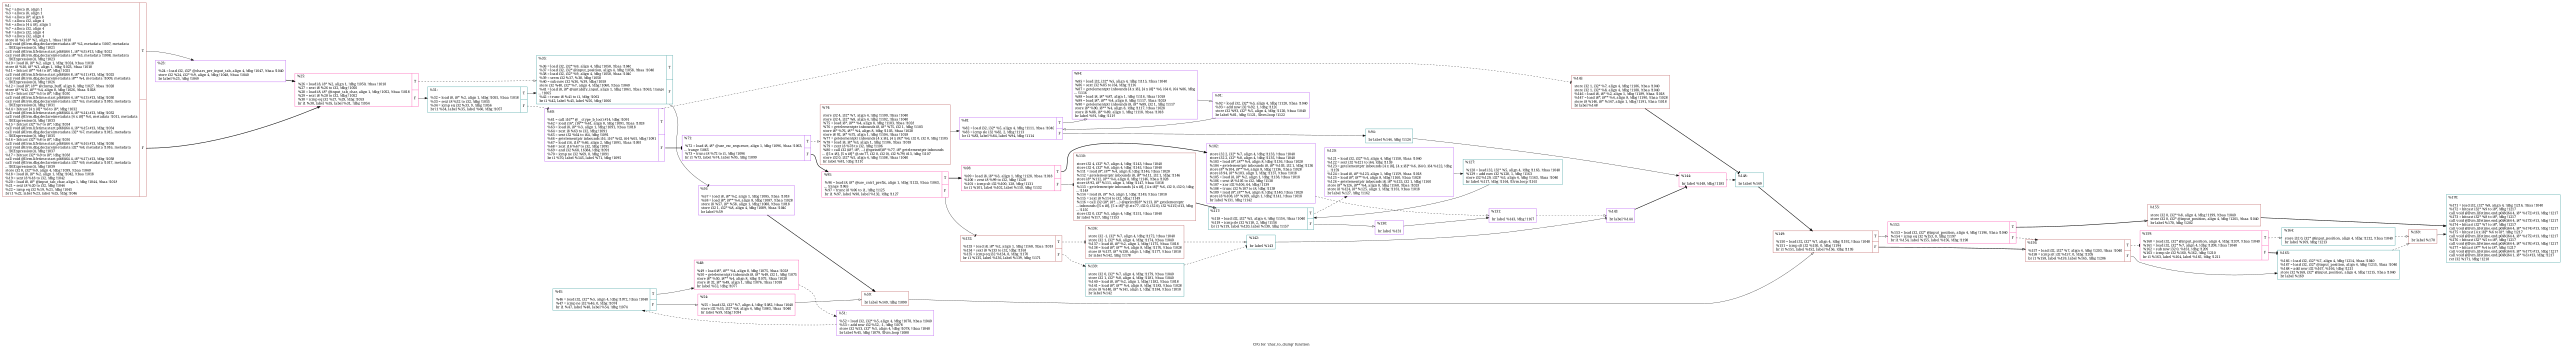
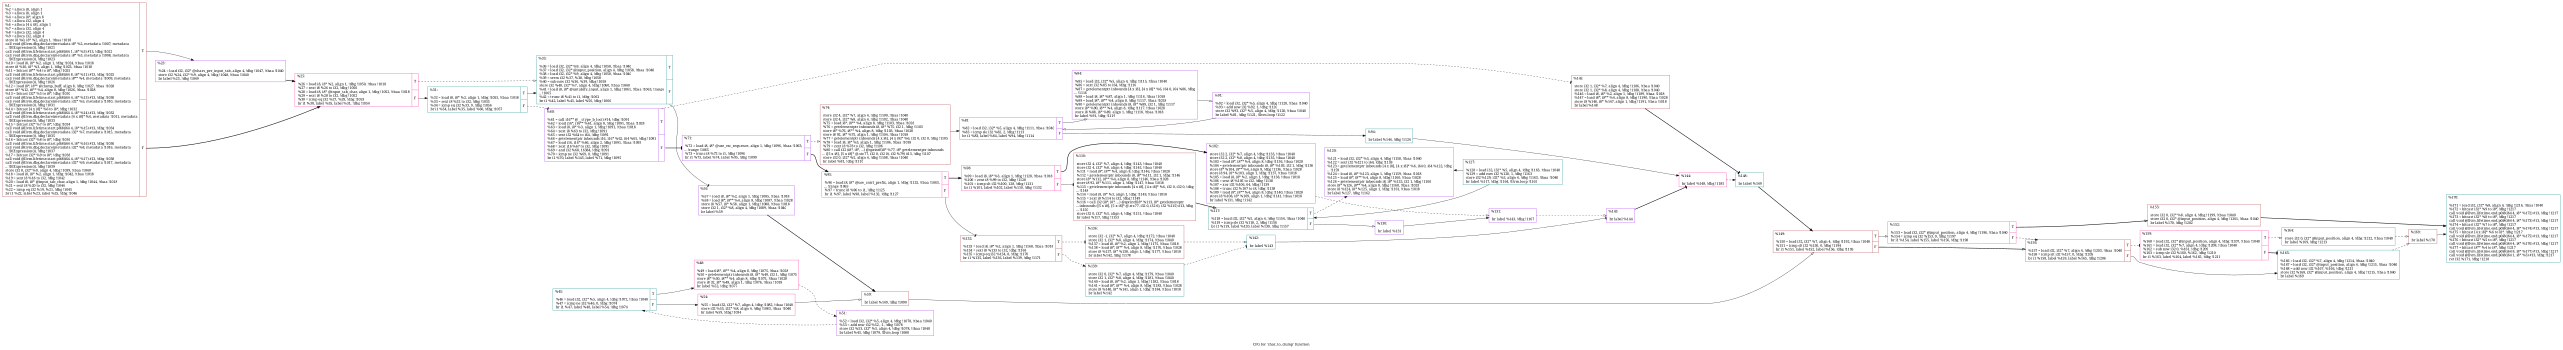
  digraph {
    fontname="Noto Serif"
    label="CFG for 'char_to_clump' function"
    rankdir=LR
    node [color=purple fontname="Noto Serif" shape=record]
    edge [arrowhead=normal fontname="Noto Serif" style=solid]
    n1 [color=brown label="{%1:\l  %2 = alloca i8, align 1\l  %3 = alloca i8, align 1\l  %4 = alloca i8*, align 8\l  %5 = alloca i32, align 4\l  %6 = alloca [4 x i8], align 1\l  %7 = alloca i32, align 4\l  %8 = alloca i32, align 4\l  %9 = alloca i32, align 4\l  store i8 %0, i8* %2, align 1, !tbaa !1018\l  call void @llvm.dbg.declare(metadata i8* %2, metadata !1007, metadata\l... !DIExpression()), !dbg !1021\l  call void @llvm.lifetime.start.p0i8(i64 1, i8* %3) #13, !dbg !1022\l  call void @llvm.dbg.declare(metadata i8* %3, metadata !1008, metadata\l... !DIExpression()), !dbg !1023\l  %10 = load i8, i8* %2, align 1, !dbg !1024, !tbaa !1018\l  store i8 %10, i8* %3, align 1, !dbg !1023, !tbaa !1018\l  %11 = bitcast i8** %4 to i8*, !dbg !1025\l  call void @llvm.lifetime.start.p0i8(i64 8, i8* %11) #13, !dbg !1025\l  call void @llvm.dbg.declare(metadata i8** %4, metadata !1009, metadata\l... !DIExpression()), !dbg !1026\l  %12 = load i8*, i8** @clump_buff, align 8, !dbg !1027, !tbaa !1028\l  store i8* %12, i8** %4, align 8, !dbg !1026, !tbaa !1028\l  %13 = bitcast i32* %5 to i8*, !dbg !1030\l  call void @llvm.lifetime.start.p0i8(i64 4, i8* %13) #13, !dbg !1030\l  call void @llvm.dbg.declare(metadata i32* %5, metadata !1010, metadata\l... !DIExpression()), !dbg !1031\l  %14 = bitcast [4 x i8]* %6 to i8*, !dbg !1032\l  call void @llvm.lifetime.start.p0i8(i64 4, i8* %14) #13, !dbg !1032\l  call void @llvm.dbg.declare(metadata [4 x i8]* %6, metadata !1011, metadata\l... !DIExpression()), !dbg !1033\l  %15 = bitcast i32* %7 to i8*, !dbg !1034\l  call void @llvm.lifetime.start.p0i8(i64 4, i8* %15) #13, !dbg !1034\l  call void @llvm.dbg.declare(metadata i32* %7, metadata !1015, metadata\l... !DIExpression()), !dbg !1035\l  %16 = bitcast i32* %8 to i8*, !dbg !1036\l  call void @llvm.lifetime.start.p0i8(i64 4, i8* %16) #13, !dbg !1036\l  call void @llvm.dbg.declare(metadata i32* %8, metadata !1016, metadata\l... !DIExpression()), !dbg !1037\l  %17 = bitcast i32* %9 to i8*, !dbg !1038\l  call void @llvm.lifetime.start.p0i8(i64 4, i8* %17) #13, !dbg !1038\l  call void @llvm.dbg.declare(metadata i32* %9, metadata !1017, metadata\l... !DIExpression()), !dbg !1039\l  store i32 8, i32* %9, align 4, !dbg !1039, !tbaa !1040\l  %18 = load i8, i8* %2, align 1, !dbg !1042, !tbaa !1018\l  %19 = sext i8 %18 to i32, !dbg !1042\l  %20 = load i8, i8* @input_tab_char, align 1, !dbg !1044, !tbaa !1018\l  %21 = sext i8 %20 to i32, !dbg !1044\l  %22 = icmp eq i32 %19, %21, !dbg !1045\l  br i1 %22, label %23, label %25, !dbg !1046\l|{<s0>T|<s1>F}}"]
    n2 [label="{%23:\l\l  %24 = load i32, i32* @chars_per_input_tab, align 4, !dbg !1047, !tbaa !1040\l  store i32 %24, i32* %9, align 4, !dbg !1048, !tbaa !1040\l  br label %25, !dbg !1049\l}"]
    n3 [color=deeppink label="{%25:\l\l  %26 = load i8, i8* %2, align 1, !dbg !1050, !tbaa !1018\l  %27 = sext i8 %26 to i32, !dbg !1050\l  %28 = load i8, i8* @input_tab_char, align 1, !dbg !1052, !tbaa !1018\l  %29 = sext i8 %28 to i32, !dbg !1052\l  %30 = icmp eq i32 %27, %29, !dbg !1053\l  br i1 %30, label %35, label %31, !dbg !1054\l|{<s0>T|<s1>F}}"]
    n4 [color=teal label="{%35:\l\l  %36 = load i32, i32* %9, align 4, !dbg !1058, !tbaa !1040\l  %37 = load i32, i32* @input_position, align 4, !dbg !1058, !tbaa !1040\l  %38 = load i32, i32* %9, align 4, !dbg !1058, !tbaa !1040\l  %39 = srem i32 %37, %38, !dbg !1058\l  %40 = sub nsw i32 %36, %39, !dbg !1058\l  store i32 %40, i32* %7, align 4, !dbg !1060, !tbaa !1040\l  %41 = load i8, i8* @untabify_input, align 1, !dbg !1061, !tbaa !1063, !range\l... !1065\l  %42 = trunc i8 %41 to i1, !dbg !1061\l  br i1 %42, label %43, label %56, !dbg !1066\l|{<s0>T|<s1>F}}"]
    n5 [color=teal label="{%31:\l\l  %32 = load i8, i8* %2, align 1, !dbg !1055, !tbaa !1018\l  %33 = sext i8 %32 to i32, !dbg !1055\l  %34 = icmp eq i32 %33, 9, !dbg !1056\l  br i1 %34, label %35, label %60, !dbg !1057\l|{<s0>T|<s1>F}}"]
    n6 [label="{%56:\l\l  %57 = load i8, i8* %2, align 1, !dbg !1085, !tbaa !1018\l  %58 = load i8*, i8** %4, align 8, !dbg !1087, !tbaa !1028\l  store i8 %57, i8* %58, align 1, !dbg !1088, !tbaa !1018\l  store i32 1, i32* %8, align 4, !dbg !1089, !tbaa !1040\l  br label %59\l}"]
    n7 [label="{%60:\l\l  %61 = call i16** @__ctype_b_loc() #14, !dbg !1091\l  %62 = load i16*, i16** %61, align 8, !dbg !1091, !tbaa !1028\l  %63 = load i8, i8* %3, align 1, !dbg !1091, !tbaa !1018\l  %64 = zext i8 %63 to i32, !dbg !1091\l  %65 = sext i32 %64 to i64, !dbg !1091\l  %66 = getelementptr inbounds i16, i16* %62, i64 %65, !dbg !1091\l  %67 = load i16, i16* %66, align 2, !dbg !1091, !tbaa !1093\l  %68 = zext i16 %67 to i32, !dbg !1091\l  %69 = and i32 %68, 16384, !dbg !1091\l  %70 = icmp ne i32 %69, 0, !dbg !1091\l  br i1 %70, label %145, label %71, !dbg !1095\l|{<s0>T|<s1>F}}"]
    n8 [color=brown label="{%59:\l\l  br label %149, !dbg !1090\l}"]
    n9 [color=brown label="{%145:\l\l  store i32 1, i32* %7, align 4, !dbg !1186, !tbaa !1040\l  store i32 1, i32* %8, align 4, !dbg !1188, !tbaa !1040\l  %146 = load i8, i8* %2, align 1, !dbg !1189, !tbaa !1018\l  %147 = load i8*, i8** %4, align 8, !dbg !1190, !tbaa !1028\l  store i8 %146, i8* %147, align 1, !dbg !1191, !tbaa !1018\l  br label %148\l}"]
    n10 [label="{%71:\l\l  %72 = load i8, i8* @use_esc_sequence, align 1, !dbg !1096, !tbaa !1063,\l... !range !1065\l  %73 = trunc i8 %72 to i1, !dbg !1096\l  br i1 %73, label %74, label %95, !dbg !1099\l|{<s0>T|<s1>F}}"]
    n11 [color=teal label="{%148:\l\l  br label %149\l}"]
    n12 [color=brown label="{%74:\l\l  store i32 4, i32* %7, align 4, !dbg !1100, !tbaa !1040\l  store i32 4, i32* %8, align 4, !dbg !1102, !tbaa !1040\l  %75 = load i8*, i8** %4, align 8, !dbg !1103, !tbaa !1028\l  %76 = getelementptr inbounds i8, i8* %75, i32 1, !dbg !1103\l  store i8* %76, i8** %4, align 8, !dbg !1103, !tbaa !1028\l  store i8 92, i8* %75, align 1, !dbg !1104, !tbaa !1018\l  %77 = getelementptr inbounds [4 x i8], [4 x i8]* %6, i32 0, i32 0, !dbg !1105\l  %78 = load i8, i8* %3, align 1, !dbg !1106, !tbaa !1018\l  %79 = zext i8 %78 to i32, !dbg !1106\l  %80 = call i32 (i8*, i8*, ...) @sprintf(i8* %77, i8* getelementptr inbounds\l... ([5 x i8], [5 x i8]* @.str.77, i32 0, i32 0), i32 %79) #13, !dbg !1107\l  store i32 0, i32* %5, align 4, !dbg !1108, !tbaa !1040\l  br label %81, !dbg !1110\l}"]
    n13 [color=deeppink label="{%95:\l\l  %96 = load i8, i8* @use_cntrl_prefix, align 1, !dbg !1125, !tbaa !1063,\l... !range !1065\l  %97 = trunc i8 %96 to i1, !dbg !1125\l  br i1 %97, label %98, label %132, !dbg !1127\l|{<s0>T|<s1>F}}"]
    n14 [color=teal label="{%45:\l\l  %46 = load i32, i32* %5, align 4, !dbg !1072, !tbaa !1040\l  %47 = icmp ne i32 %46, 0, !dbg !1074\l  br i1 %47, label %48, label %54, !dbg !1074\l|{<s0>T|<s1>F}}"]
    n15 [color=deeppink label="{%48:\l\l  %49 = load i8*, i8** %4, align 8, !dbg !1075, !tbaa !1028\l  %50 = getelementptr inbounds i8, i8* %49, i32 1, !dbg !1075\l  store i8* %50, i8** %4, align 8, !dbg !1075, !tbaa !1028\l  store i8 32, i8* %49, align 1, !dbg !1076, !tbaa !1018\l  br label %52, !dbg !1077\l}"]
    n16 [color=deeppink label="{%54:\l\l  %55 = load i32, i32* %7, align 4, !dbg !1082, !tbaa !1040\l  store i32 %55, i32* %8, align 4, !dbg !1083, !tbaa !1040\l  br label %59, !dbg !1034\l}"]
    n17 [color=brown label="{%149:\l\l  %150 = load i32, i32* %7, align 4, !dbg !1192, !tbaa !1040\l  %151 = icmp slt i32 %150, 0, !dbg !1194\l  br i1 %151, label %152, label %156, !dbg !1195\l|{<s0>T|<s1>F}}"]
    n18 [label="{%51:\l\l  %52 = load i32, i32* %5, align 4, !dbg !1078, !tbaa !1040\l  %53 = add nsw i32 %52, -1, !dbg !1078\l  store i32 %53, i32* %5, align 4, !dbg !1078, !tbaa !1040\l  br label %45, !dbg !1079, !llvm.loop !1080\l}"]
    n19 [color=deeppink label="{%152:\l\l  %153 = load i32, i32* @input_position, align 4, !dbg !1196, !tbaa !1040\l  %154 = icmp eq i32 %153, 0, !dbg !1197\l  br i1 %154, label %155, label %156, !dbg !1198\l|{<s0>T|<s1>F}}"]
    n20 [color=brown label="{%156:\l\l  %157 = load i32, i32* %7, align 4, !dbg !1203, !tbaa !1040\l  %158 = icmp slt i32 %157, 0, !dbg !1205\l  br i1 %158, label %159, label %165, !dbg !1206\l|{<s0>T|<s1>F}}"]
    n21 [color=brown label="{%155:\l\l  store i32 0, i32* %8, align 4, !dbg !1199, !tbaa !1040\l  store i32 0, i32* @input_position, align 4, !dbg !1201, !tbaa !1040\l  br label %170, !dbg !1202\l}"]
    n22 [color=deeppink label="{%159:\l\l  %160 = load i32, i32* @input_position, align 4, !dbg !1207, !tbaa !1040\l  %161 = load i32, i32* %7, align 4, !dbg !1208, !tbaa !1040\l  %162 = sub nsw i32 0, %161, !dbg !1209\l  %163 = icmp sle i32 %160, %162, !dbg !1210\l  br i1 %163, label %164, label %165, !dbg !1211\l|{<s0>T|<s1>F}}"]
    n23 [color=teal label="{%165:\l\l  %166 = load i32, i32* %7, align 4, !dbg !1214, !tbaa !1040\l  %167 = load i32, i32* @input_position, align 4, !dbg !1215, !tbaa !1040\l  %168 = add nsw i32 %167, %166, !dbg !1215\l  store i32 %168, i32* @input_position, align 4, !dbg !1215, !tbaa !1040\l  br label %169\l}"]
    n24 [label="{%81:\l\l  %82 = load i32, i32* %5, align 4, !dbg !1111, !tbaa !1040\l  %83 = icmp sle i32 %82, 2, !dbg !1113\l  br i1 %83, label %84, label %94, !dbg !1114\l|{<s0>T|<s1>F}}"]
    n25 [color=deeppink label="{%98:\l\l  %99 = load i8, i8* %3, align 1, !dbg !1128, !tbaa !1018\l  %100 = zext i8 %99 to i32, !dbg !1128\l  %101 = icmp slt i32 %100, 128, !dbg !1131\l  br i1 %101, label %102, label %110, !dbg !1132\l|{<s0>T|<s1>F}}"]
    n26 [color=brown label="{%132:\l\l  %133 = load i8, i8* %2, align 1, !dbg !1168, !tbaa !1018\l  %134 = sext i8 %133 to i32, !dbg !1168\l  %135 = icmp eq i32 %134, 8, !dbg !1170\l  br i1 %135, label %136, label %139, !dbg !1171\l|{<s0>T|<s1>F}}"]
    n27 [label="{%84:\l\l  %85 = load i32, i32* %5, align 4, !dbg !1115, !tbaa !1040\l  %86 = sext i32 %85 to i64, !dbg !1116\l  %87 = getelementptr inbounds [4 x i8], [4 x i8]* %6, i64 0, i64 %86, !dbg\l... !1116\l  %88 = load i8, i8* %87, align 1, !dbg !1116, !tbaa !1018\l  %89 = load i8*, i8** %4, align 8, !dbg !1117, !tbaa !1028\l  %90 = getelementptr inbounds i8, i8* %89, i32 1, !dbg !1117\l  store i8* %90, i8** %4, align 8, !dbg !1117, !tbaa !1028\l  store i8 %88, i8* %89, align 1, !dbg !1118, !tbaa !1018\l  br label %91, !dbg !1119\l}"]
    n28 [color=teal label="{%94:\l\l  br label %144, !dbg !1124\l}"]
    n29 [label="{%102:\l\l  store i32 2, i32* %7, align 4, !dbg !1133, !tbaa !1040\l  store i32 2, i32* %8, align 4, !dbg !1135, !tbaa !1040\l  %103 = load i8*, i8** %4, align 8, !dbg !1136, !tbaa !1028\l  %104 = getelementptr inbounds i8, i8* %103, i32 1, !dbg !1136\l  store i8* %104, i8** %4, align 8, !dbg !1136, !tbaa !1028\l  store i8 94, i8* %103, align 1, !dbg !1137, !tbaa !1018\l  %105 = load i8, i8* %2, align 1, !dbg !1138, !tbaa !1018\l  %106 = sext i8 %105 to i32, !dbg !1138\l  %107 = xor i32 %106, 64, !dbg !1139\l  %108 = trunc i32 %107 to i8, !dbg !1138\l  %109 = load i8*, i8** %4, align 8, !dbg !1140, !tbaa !1028\l  store i8 %108, i8* %109, align 1, !dbg !1141, !tbaa !1018\l  br label %131, !dbg !1142\l}"]
    n30 [color=brown label="{%110:\l\l  store i32 4, i32* %7, align 4, !dbg !1143, !tbaa !1040\l  store i32 4, i32* %8, align 4, !dbg !1145, !tbaa !1040\l  %111 = load i8*, i8** %4, align 8, !dbg !1146, !tbaa !1028\l  %112 = getelementptr inbounds i8, i8* %111, i32 1, !dbg !1146\l  store i8* %112, i8** %4, align 8, !dbg !1146, !tbaa !1028\l  store i8 92, i8* %111, align 1, !dbg !1147, !tbaa !1018\l  %113 = getelementptr inbounds [4 x i8], [4 x i8]* %6, i32 0, i32 0, !dbg\l... !1148\l  %114 = load i8, i8* %3, align 1, !dbg !1149, !tbaa !1018\l  %115 = zext i8 %114 to i32, !dbg !1149\l  %116 = call i32 (i8*, i8*, ...) @sprintf(i8* %113, i8* getelementptr\l... inbounds ([5 x i8], [5 x i8]* @.str.77, i32 0, i32 0), i32 %115) #13, !dbg\l... !1150\l  store i32 0, i32* %5, align 4, !dbg !1151, !tbaa !1040\l  br label %117, !dbg !1153\l}"]
    n31 [color=brown label="{%136:\l\l  store i32 -1, i32* %7, align 4, !dbg !1172, !tbaa !1040\l  store i32 1, i32* %8, align 4, !dbg !1174, !tbaa !1040\l  %137 = load i8, i8* %2, align 1, !dbg !1175, !tbaa !1018\l  %138 = load i8*, i8** %4, align 8, !dbg !1176, !tbaa !1028\l  store i8 %137, i8* %138, align 1, !dbg !1177, !tbaa !1018\l  br label %142, !dbg !1178\l}"]
    n32 [color=teal label="{%139:\l\l  store i32 0, i32* %7, align 4, !dbg !1179, !tbaa !1040\l  store i32 1, i32* %8, align 4, !dbg !1181, !tbaa !1040\l  %140 = load i8, i8* %2, align 1, !dbg !1182, !tbaa !1018\l  %141 = load i8*, i8** %4, align 8, !dbg !1183, !tbaa !1028\l  store i8 %140, i8* %141, align 1, !dbg !1184, !tbaa !1018\l  br label %142\l}"]
    n33 [label="{%91:\l\l  %92 = load i32, i32* %5, align 4, !dbg !1120, !tbaa !1040\l  %93 = add nsw i32 %92, 1, !dbg !1120\l  store i32 %93, i32* %5, align 4, !dbg !1120, !tbaa !1040\l  br label %81, !dbg !1121, !llvm.loop !1122\l}"]
    n34 [color=deeppink label="{%144:\l\l  br label %148, !dbg !1185\l}"]
    n35 [label="{%131:\l\l  br label %143, !dbg !1167\l}"]
    n36 [color=teal label="{%117:\l\l  %118 = load i32, i32* %5, align 4, !dbg !1154, !tbaa !1040\l  %119 = icmp sle i32 %118, 2, !dbg !1156\l  br i1 %119, label %120, label %130, !dbg !1157\l|{<s0>T|<s1>F}}"]
    n37 [color=teal label="{%142:\l\l  br label %143\l}"]
    n38 [label="{%143:\l\l  br label %144\l}"]
    n39 [label="{%120:\l\l  %121 = load i32, i32* %5, align 4, !dbg !1158, !tbaa !1040\l  %122 = sext i32 %121 to i64, !dbg !1159\l  %123 = getelementptr inbounds [4 x i8], [4 x i8]* %6, i64 0, i64 %122, !dbg\l... !1159\l  %124 = load i8, i8* %123, align 1, !dbg !1159, !tbaa !1018\l  %125 = load i8*, i8** %4, align 8, !dbg !1160, !tbaa !1028\l  %126 = getelementptr inbounds i8, i8* %125, i32 1, !dbg !1160\l  store i8* %126, i8** %4, align 8, !dbg !1160, !tbaa !1028\l  store i8 %124, i8* %125, align 1, !dbg !1161, !tbaa !1018\l  br label %127, !dbg !1162\l}"]
    n40 [label="{%130:\l\l  br label %131\l}"]
    n41 [color=teal label="{%127:\l\l  %128 = load i32, i32* %5, align 4, !dbg !1163, !tbaa !1040\l  %129 = add nsw i32 %128, 1, !dbg !1163\l  store i32 %129, i32* %5, align 4, !dbg !1163, !tbaa !1040\l  br label %117, !dbg !1164, !llvm.loop !1165\l}"]
    n42 [color=teal label="{%170:\l\l  %171 = load i32, i32* %8, align 4, !dbg !1216, !tbaa !1040\l  %172 = bitcast i32* %9 to i8*, !dbg !1217\l  call void @llvm.lifetime.end.p0i8(i64 4, i8* %172) #13, !dbg !1217\l  %173 = bitcast i32* %8 to i8*, !dbg !1217\l  call void @llvm.lifetime.end.p0i8(i64 4, i8* %173) #13, !dbg !1217\l  %174 = bitcast i32* %7 to i8*, !dbg !1217\l  call void @llvm.lifetime.end.p0i8(i64 4, i8* %174) #13, !dbg !1217\l  %175 = bitcast [4 x i8]* %6 to i8*, !dbg !1217\l  call void @llvm.lifetime.end.p0i8(i64 4, i8* %175) #13, !dbg !1217\l  %176 = bitcast i32* %5 to i8*, !dbg !1217\l  call void @llvm.lifetime.end.p0i8(i64 4, i8* %176) #13, !dbg !1217\l  %177 = bitcast i8** %4 to i8*, !dbg !1217\l  call void @llvm.lifetime.end.p0i8(i64 8, i8* %177) #13, !dbg !1217\l  call void @llvm.lifetime.end.p0i8(i64 1, i8* %3) #13, !dbg !1217\l  ret i32 %171, !dbg !1218\l}"]
    n43 [color=teal label="{%164:\l\l  store i32 0, i32* @input_position, align 4, !dbg !1212, !tbaa !1040\l  br label %169, !dbg !1213\l}"]
    n44 [color=brown label="{%169:\l\l  br label %170\l}"]
    n1 -> n2 [tailport=s0]
    n1 -> n3 [style=bold tailport=s1]
    n2 -> n3 [style=bold]
    n3 -> n4 [arrowhead=onormal style=dashed tailport=s0]
    n3 -> n5 [tailport=s1]
    n4 -> n6 [arrowhead=tee tailport=s1]
    n5 -> n4 [tailport=s0]
    n5 -> n7 [arrowhead=tee style=dashed tailport=s1]
    n6 -> n8 [style=bold]
    n7 -> n9 [arrowhead=tee style=dashed tailport=s0]
    n7 -> n10 [arrowhead=tee style=bold tailport=s1]
    n8 -> n17 [arrowhead=onormal]
    n9 -> n11 [arrowhead=tee style=bold]
    n10 -> n12 [arrowhead=onormal style=dashed tailport=s0]
    n10 -> n13 [style=bold tailport=s1]
    n11 -> n17 [style=bold]
    n12 -> n24
    n13 -> n25 [style=bold tailport=s0]
    n13 -> n26 [arrowhead=tee tailport=s1]
    n14 -> n15 [tailport=s0]
-   n14 -> n16 [arrowhead=onormal tailport=s1]
+   n14 -> n16 [tailport=s1]
    n15 -> n18 [style=dashed]
    n16 -> n8 [arrowhead=onormal]
    n17 -> n19 [arrowhead=onormal tailport=s0]
    n17 -> n20 [arrowhead=onormal style=bold tailport=s1]
    n18 -> n14 [style=dashed]
    n19 -> n20 [style=dashed tailport=s1]
    n19 -> n21 [arrowhead=onormal style=bold tailport=s0]
    n20 -> n22 [arrowhead=tee style=dashed tailport=s0]
    n20 -> n23 [tailport=s1]
    n21 -> n42 [style=bold]
    n22 -> n23 [arrowhead=tee style=bold tailport=s1]
    n22 -> n43 [arrowhead=onormal style=dashed tailport=s0]
    n23 -> n44 [arrowhead=onormal style=dashed]
    n24 -> n27 [arrowhead=onormal tailport=s0]
    n24 -> n28 [tailport=s1]
    n25 -> n29 [style=bold tailport=s0]
    n25 -> n30 [arrowhead=tee tailport=s1]
    n26 -> n31 [arrowhead=tee style=dashed tailport=s0]
    n26 -> n32 [style=dashed tailport=s1]
    n27 -> n33 [arrowhead=onormal]
    n28 -> n34
    n29 -> n35 [arrowhead=onormal style=dashed]
    n30 -> n36 [arrowhead=onormal style=bold]
    n31 -> n37 [arrowhead=onormal style=dashed]
    n32 -> n37 [arrowhead=tee style=dashed]
    n33 -> n24 [arrowhead=onormal]
    n34 -> n11 [style=dashed]
    n35 -> n38 [arrowhead=onormal style=dashed]
    n36 -> n39 [style=dashed tailport=s0]
    n36 -> n40 [arrowhead=onormal tailport=s1]
    n37 -> n38 [arrowhead=tee]
    n38 -> n34 [arrowhead=tee style=bold]
-   n39 -> n41
+   n41 -> n39
    n40 -> n35
    n41 -> n36
    n43 -> n44 [arrowhead=onormal style=dashed]
    n44 -> n42
  }
